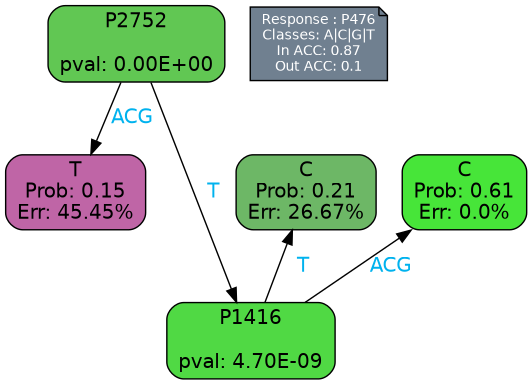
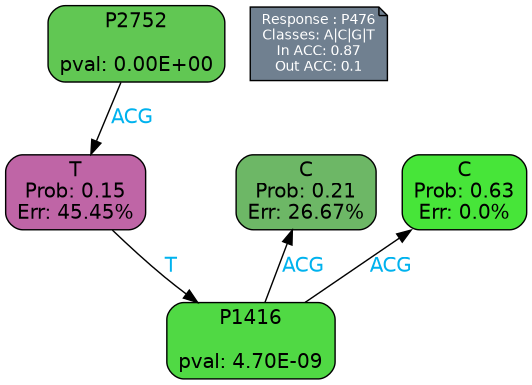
  digraph {
    ranksep=equally
    splines=polylines
    node [color=black fontname=helvetica shape=box style="filled, rounded"]
    edge [fontcolor=deepskyblue2 fontname=helvetica]
    n1 [fillcolor="#bf65a6" label="T\nProb: 0.15\nErr: 45.45%"]
    n2 [fillcolor="#6db766" label="C\nProb: 0.21\nErr: 26.67%"]
-   n3 [fillcolor="#47e539" label="C\nProb: 0.61\nErr: 0.0%"]
+   n3 [fillcolor="#47e539" label="C\nProb: 0.63\nErr: 0.0%"]
    n4 [align=left fillcolor=slategray fontcolor=white fontsize=10 label="Response : P476\nClasses: A|C|G|T\nIn ACC: 0.87\nOut ACC: 0.1\n" shape=note style=filled]
    n5 [fillcolor="#61c753" label="P2752\n\npval: 0.00E+00"]
    n6 [fillcolor="#50d944" label="P1416\n\npval: 4.70E-09"]
    subgraph sub_1 {
      rank=same
      n1
      n2
      n3
    }
    subgraph sub_2 {
      rank=same
      n4
      n5
    }
    n5 -> n1 [label=ACG]
-   n5 -> n6 [label=T]
-   n6 -> n2 [label=T]
+   n1 -> n6 [label=T]
+   n6 -> n2 [label=ACG]
    n6 -> n3 [label=ACG]
  }
